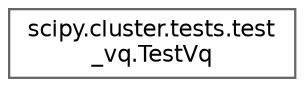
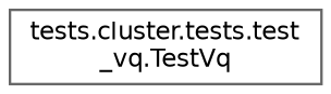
  digraph {
    rankdir=LR
-   n1 [color=grey40 fillcolor=white fontname=Helvetica fontsize=10 height=0.2 label="scipy.cluster.tests.test\l_vq.TestVq" shape=box style=filled width=0.4]
+   n1 [color=grey40 fillcolor=white fontname=Helvetica fontsize=10 height=0.2 label="tests.cluster.tests.test\l_vq.TestVq" shape=box style=filled width=0.4]
  }
